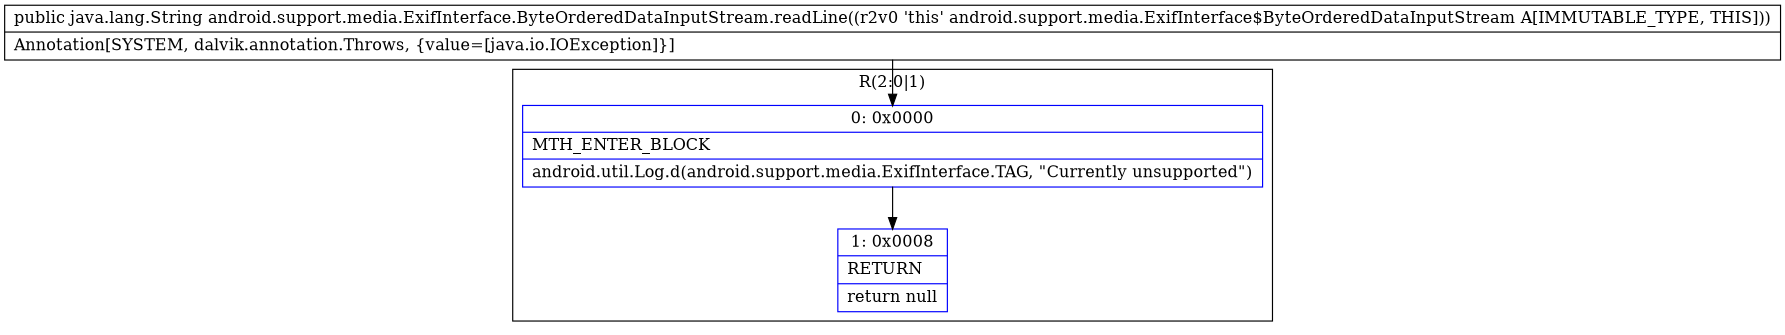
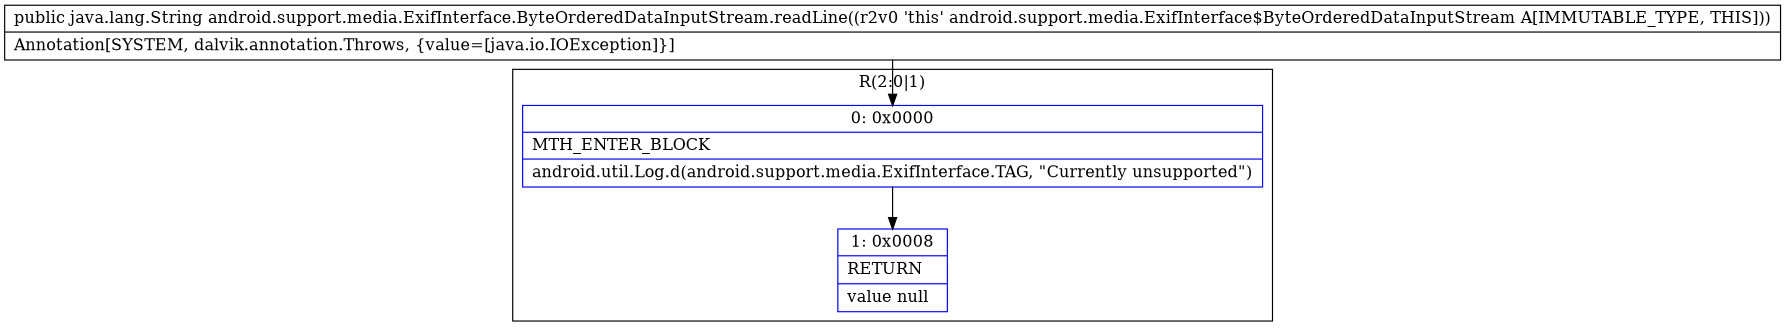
  digraph {
    node [color=blue shape=record]
    n1 [label="{0\:\ 0x0000|MTH_ENTER_BLOCK\l|android.util.Log.d(android.support.media.ExifInterface.TAG, \"Currently unsupported\")\l}"]
-   n2 [label="{1\:\ 0x0008|RETURN\l|return null\l}"]
+   n2 [label="{1\:\ 0x0008|RETURN\l|value null\l}"]
    n3 [label="{public java.lang.String android.support.media.ExifInterface.ByteOrderedDataInputStream.readLine((r2v0 'this' android.support.media.ExifInterface$ByteOrderedDataInputStream A[IMMUTABLE_TYPE, THIS]))  | Annotation[SYSTEM, dalvik.annotation.Throws, \{value=[java.io.IOException]\}]\l}" color=""]
    subgraph cluster_1 {
      label="R(2:0|1)"
      n1
      n2
    }
    n1 -> n2
    n3 -> n1
  }
